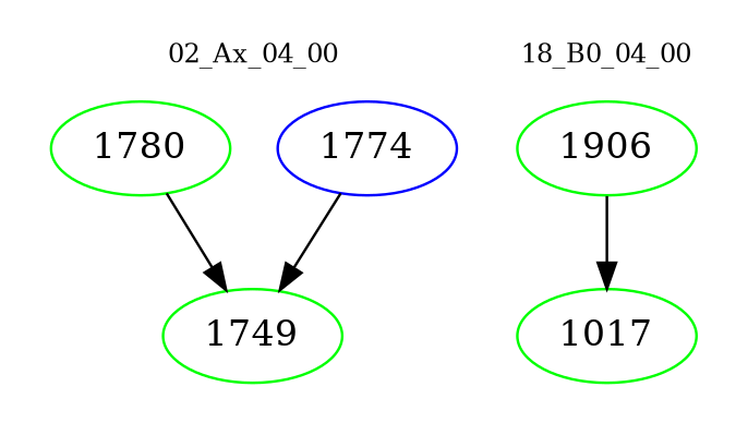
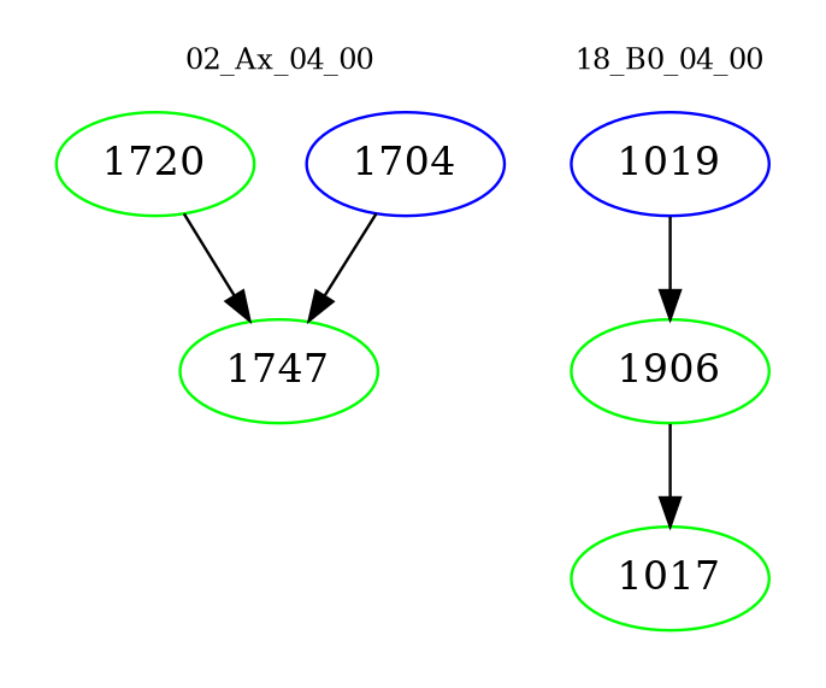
  digraph {
    node [color=green]
    edge [color=black]
-   n1 [color=blue label=1774]
-   n2 [label=1749]
-   n3 [label=1780]
+   n1 [color=blue label=1704]
+   n2 [label=1747]
+   n3 [label=1720]
+   n4 [color=blue label=1019]
    n5 [label=1906]
    n6 [label=1017]
    subgraph cluster_1 {
      color=white
      fontsize=10
      label="02_Ax_04_00"
      n1
      n2
      n3
    }
    subgraph cluster_2 {
      color=white
      fontsize=10
      label="18_B0_04_00"
+     n4
      n5
      n6
    }
    n1 -> n2
    n3 -> n2
+   n4 -> n5
    n5 -> n6
  }
